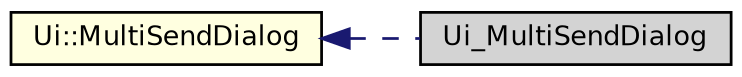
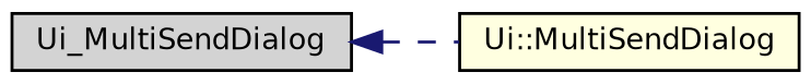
  digraph {
    rankdir=LR
    node [color=black fontname=Helvetica fontsize=10 shape=record style=filled]
    n1 [fillcolor=lightgrey fontcolor=black height=0.2 label=Ui_MultiSendDialog width=0.4]
    n2 [fillcolor=lightyellow height=0.2 label="Ui::MultiSendDialog" width=0.4]
-   n2 -> n1 [color=midnightblue dir=back fontname=Helvetica fontsize=10 labelfontname=Helvetica labelfontsize=10 style=dashed]
+   n1 -> n2 [color=midnightblue dir=back fontname=Helvetica fontsize=10 labelfontname=Helvetica labelfontsize=10 style=dashed]
  }
